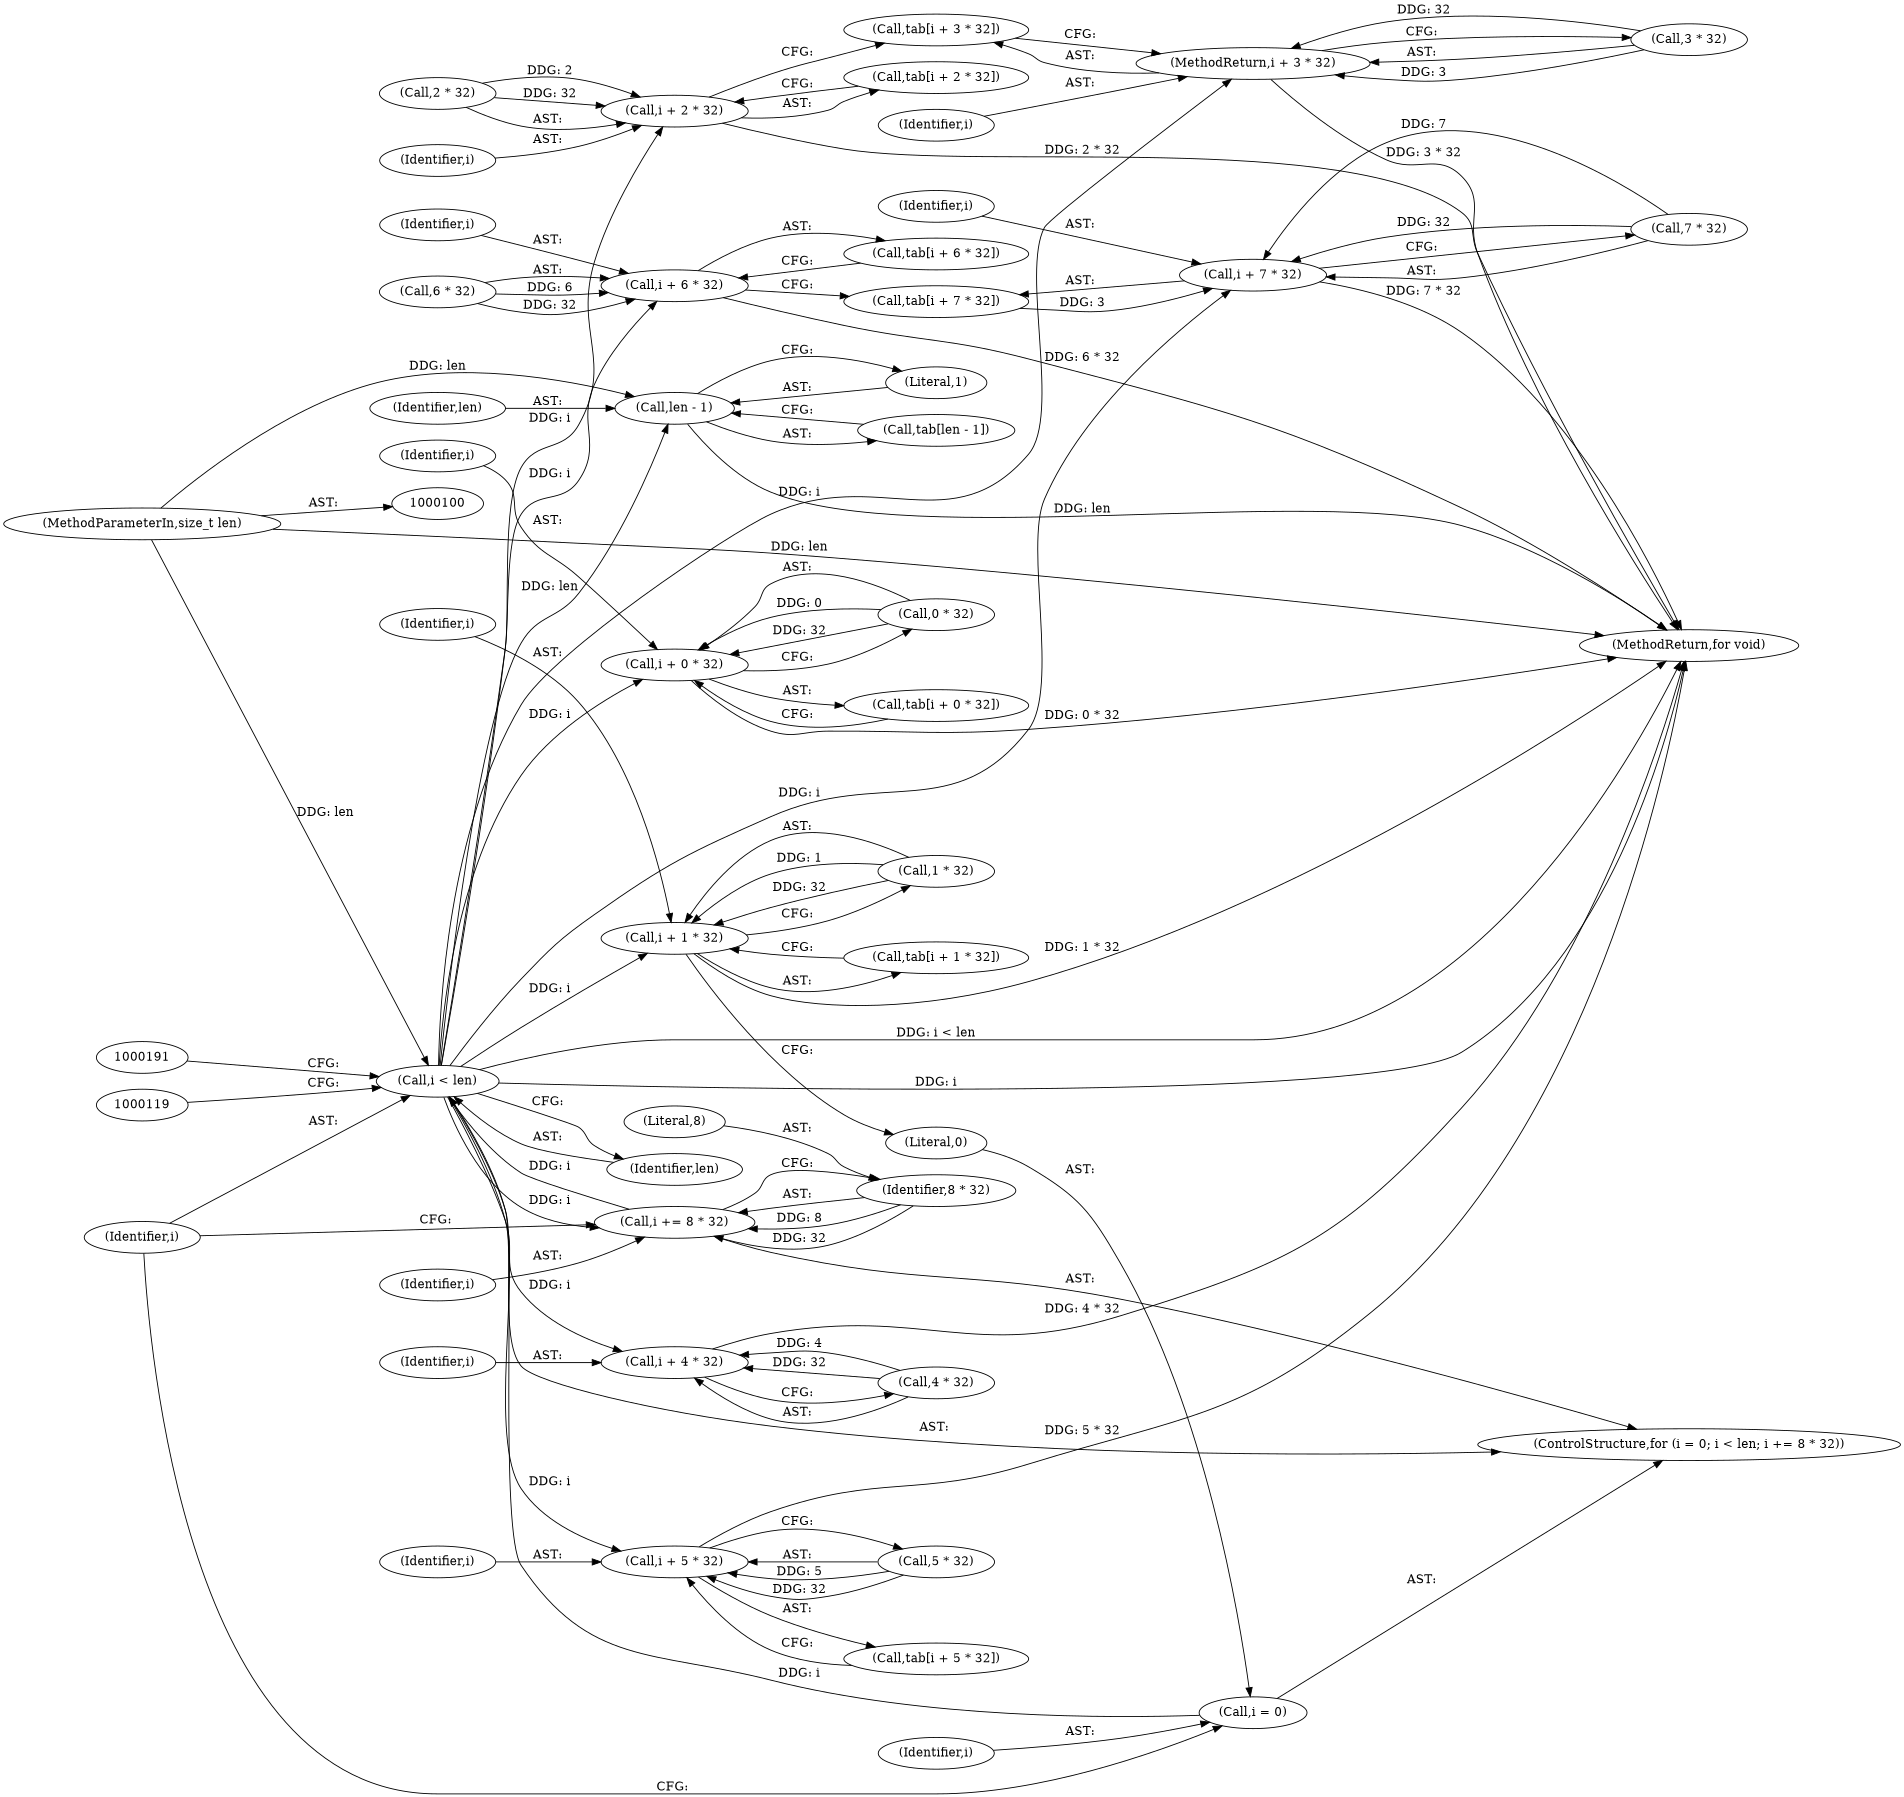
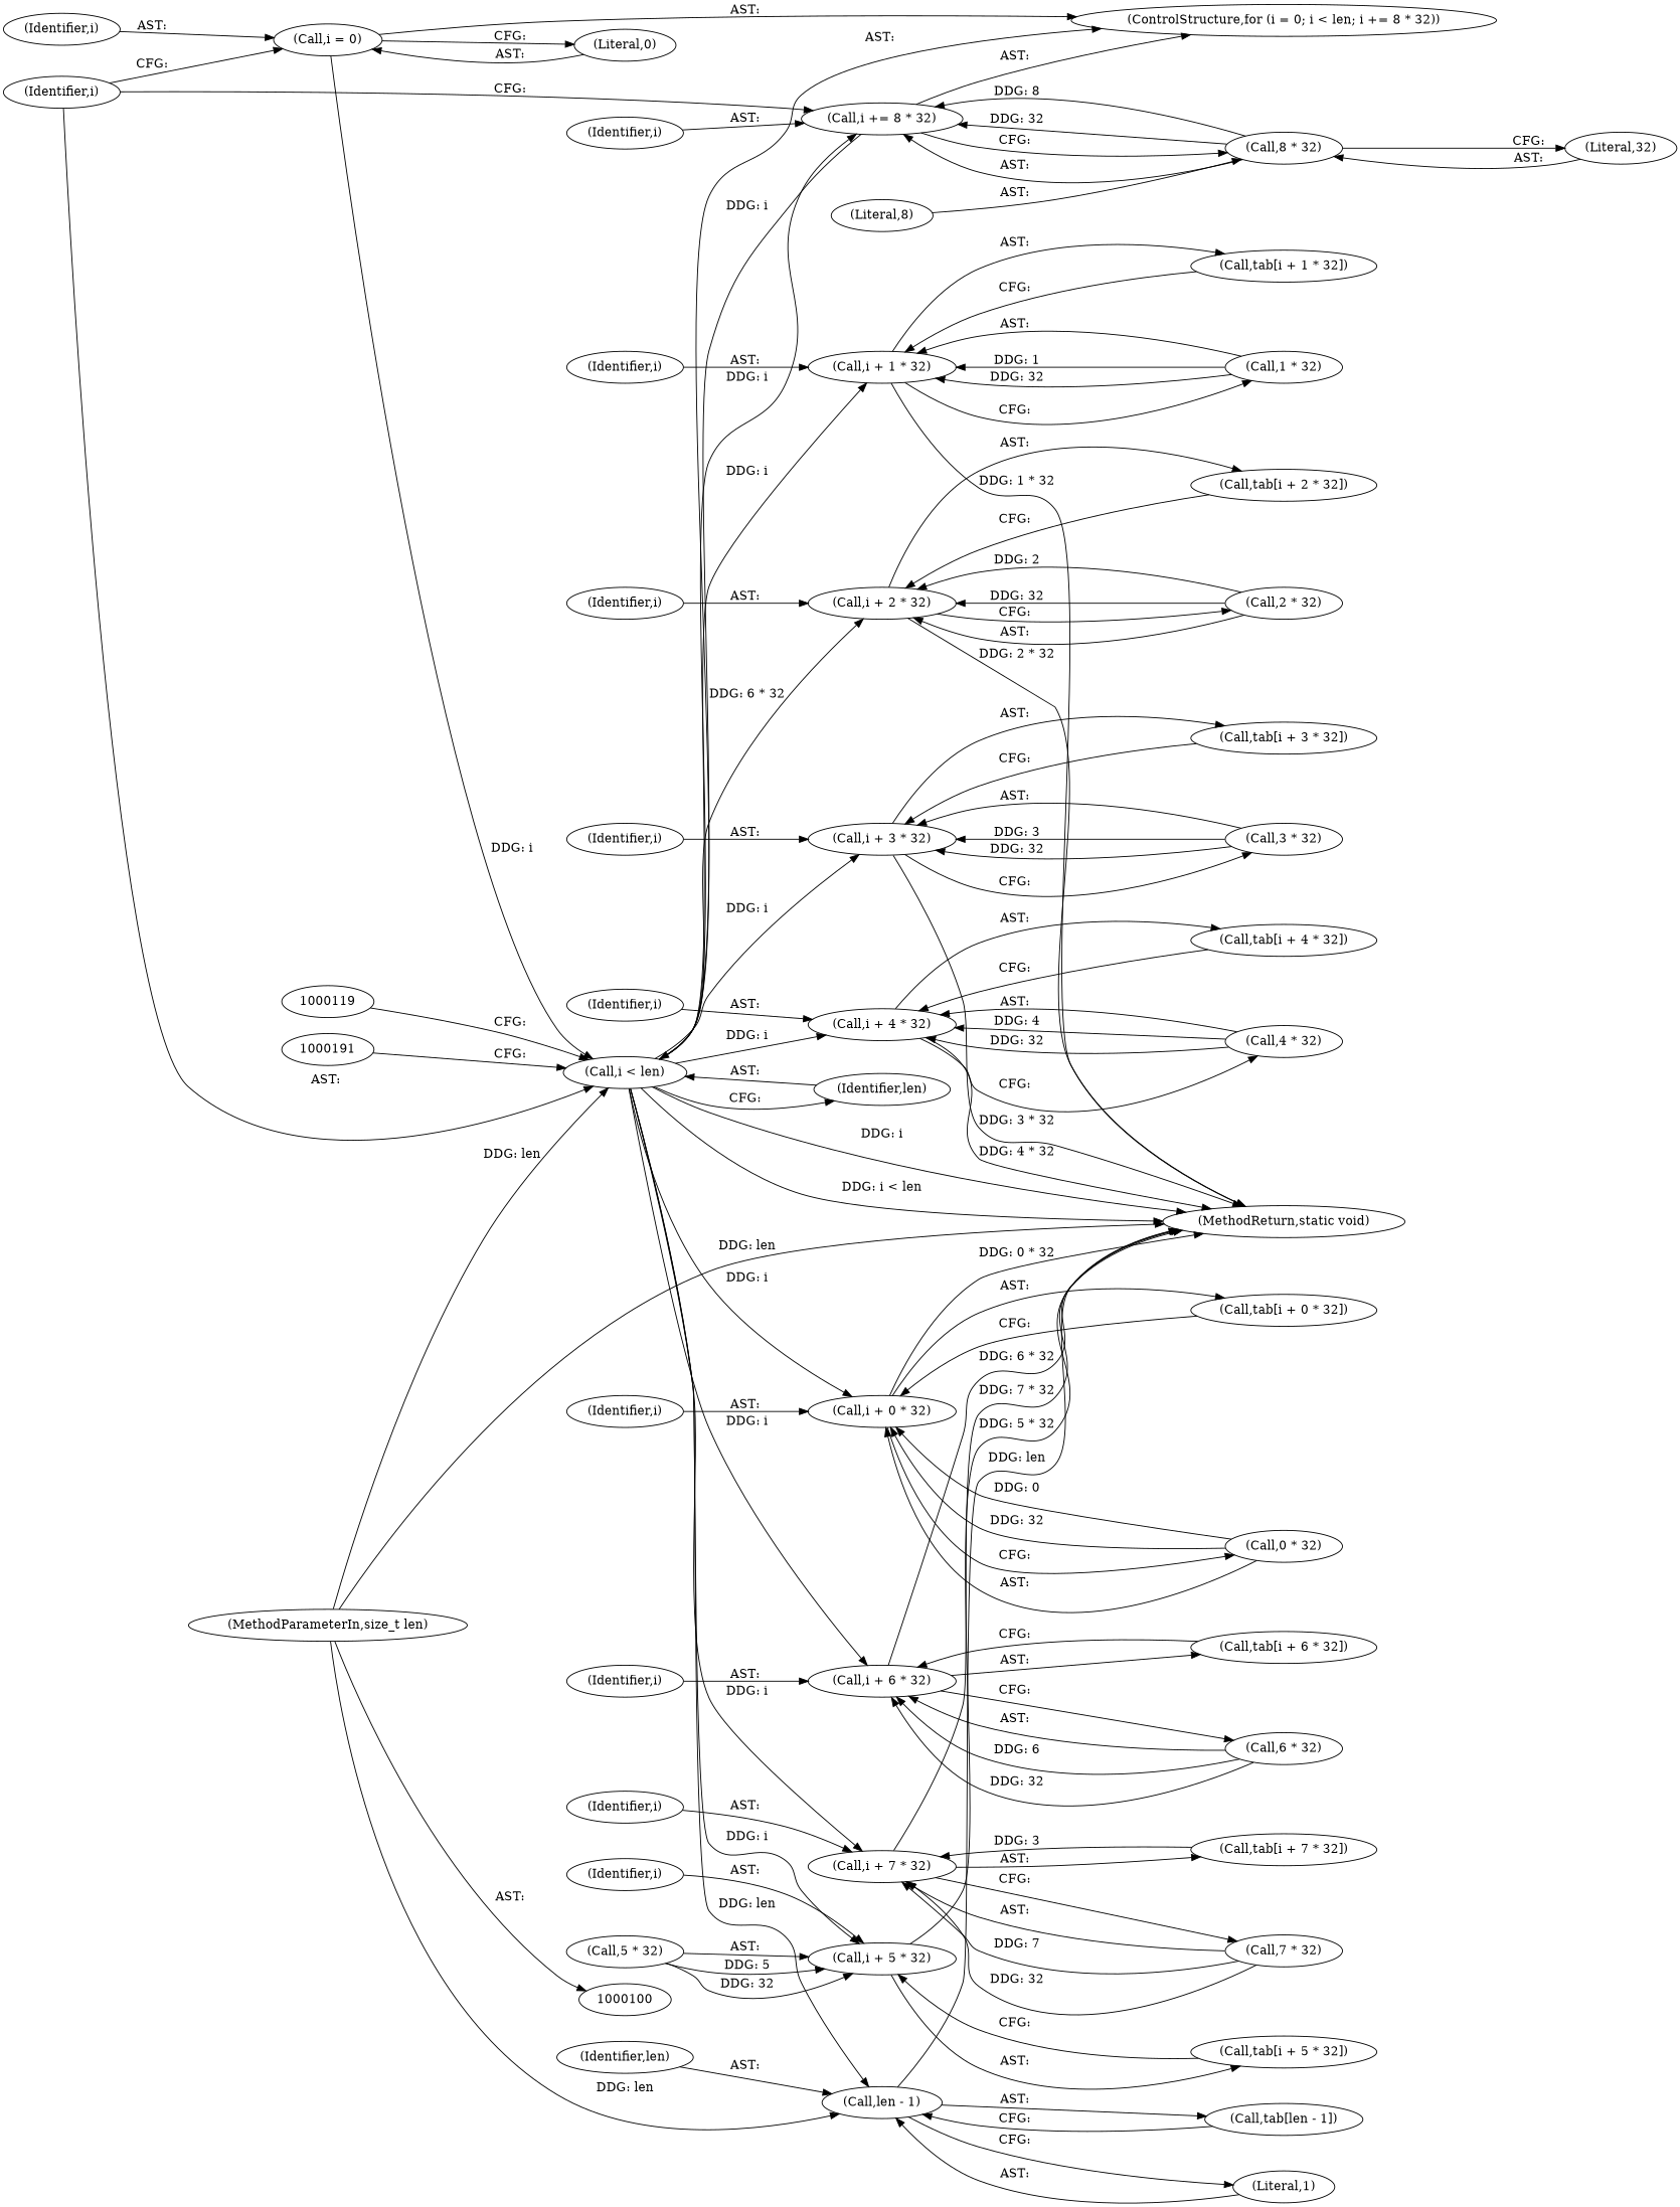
  digraph {
    rankdir=LR
    n1 [label="(Call,i < len)"]
    n2 [label="(Call,i += 8 * 32)"]
    n3 [label="(Call,i + 0 * 32)"]
    n4 [label="(Call,i + 1 * 32)"]
    n5 [label="(Call,i + 2 * 32)"]
-   n6 [label="(MethodReturn,i + 3 * 32)"]
+   n6 [label="(Call,i + 3 * 32)"]
    n7 [label="(Call,i + 4 * 32)"]
    n8 [label="(Call,i + 5 * 32)"]
    n9 [label="(Call,i + 6 * 32)"]
    n10 [label="(Call,i + 7 * 32)"]
    n11 [label="(Call,len - 1)"]
-   n12 [label="(MethodReturn,for void)"]
+   n12 [label="(MethodReturn,static void)"]
    n13 [label="(Identifier,len)"]
    n14 [label="(ControlStructure,for (i = 0; i < len; i += 8 * 32))"]
-   n15 [label="(Identifier,8 * 32)"]
+   n15 [label="(Call,8 * 32)"]
    n16 [label="(Call,tab[i + 0 * 32])"]
    n17 [label="(Call,0 * 32)"]
    n18 [label="(Call,1 * 32)"]
    n19 [label="(Call,tab[i + 1 * 32])"]
    n20 [label="(Call,2 * 32)"]
    n21 [label="(Call,tab[i + 2 * 32])"]
    n22 [label="(Call,tab[i + 3 * 32])"]
    n23 [label="(Call,3 * 32)"]
+   n24 [label="(Call,tab[i + 4 * 32])"]
    n25 [label="(Call,4 * 32)"]
    n26 [label="(Call,tab[i + 5 * 32])"]
    n27 [label="(Call,5 * 32)"]
    n28 [label="(Call,tab[i + 6 * 32])"]
    n29 [label="(Call,6 * 32)"]
    n30 [label="(Call,7 * 32)"]
    n31 [label="(Call,tab[i + 7 * 32])"]
    n32 [label="(Call,tab[len - 1])"]
    n33 [label="(Literal,1)"]
    n34 [label="(Call,i = 0)"]
    n35 [label="(Literal,0)"]
+   n36 [label="(Literal,32)"]
    n37 [label="(MethodParameterIn,size_t len)"]
    1000100
    n39 [label="(Identifier,i)"]
    n40 [label="(Identifier,i)"]
    n41 [label="(Identifier,i)"]
    n42 [label="(Identifier,i)"]
    n43 [label="(Identifier,i)"]
    n44 [label="(Identifier,i)"]
    n45 [label="(Identifier,i)"]
    n46 [label="(Identifier,i)"]
    n47 [label="(Identifier,i)"]
    n48 [label="(Identifier,len)"]
    n49 [label="(Identifier,i)"]
    n50 [label="(Identifier,i)"]
    n51 [label="(Literal,8)"]
    1000119
    1000191
    n1 -> n2 [label="DDG: i"]
    n1 -> n3 [label="DDG: i"]
    n1 -> n4 [label="DDG: i"]
-   n1 -> n5 [label="DDG: i"]
+   n1 -> n5 [label="DDG: 6 * 32"]
    n1 -> n6 [label="DDG: i"]
    n1 -> n7 [label="DDG: i"]
    n1 -> n8 [label="DDG: i"]
    n1 -> n9 [label="DDG: i"]
    n1 -> n10 [label="DDG: i"]
    n1 -> n11 [label="DDG: len"]
    n1 -> n12 [label="DDG: i"]
    n1 -> n12 [label="DDG: i < len"]
    n1 -> n13 [label="CFG: "]
    n1 -> n14 [label="AST: "]
    n2 -> n1 [label="DDG: i"]
    n2 -> n14 [label="AST: "]
    n2 -> n15 [label="CFG: "]
    n3 -> n12 [label="DDG: 0 * 32"]
    n3 -> n16 [label="AST: "]
    n3 -> n17 [label="CFG: "]
    n4 -> n12 [label="DDG: 1 * 32"]
    n4 -> n18 [label="CFG: "]
    n4 -> n19 [label="AST: "]
    n5 -> n12 [label="DDG: 2 * 32"]
-   n5 -> n22 [label="CFG: "]
+   n5 -> n20 [label="CFG: "]
    n5 -> n21 [label="AST: "]
    n6 -> n12 [label="DDG: 3 * 32"]
    n6 -> n22 [label="AST: "]
    n6 -> n23 [label="CFG: "]
    n7 -> n12 [label="DDG: 4 * 32"]
+   n7 -> n24 [label="AST: "]
    n7 -> n25 [label="CFG: "]
    n8 -> n12 [label="DDG: 5 * 32"]
    n8 -> n26 [label="AST: "]
-   n8 -> n27 [label="CFG: "]
    n9 -> n12 [label="DDG: 6 * 32"]
    n9 -> n28 [label="AST: "]
-   n9 -> n31 [label="CFG: "]
+   n9 -> n29 [label="CFG: "]
    n10 -> n12 [label="DDG: 7 * 32"]
    n10 -> n30 [label="CFG: "]
    n10 -> n31 [label="AST: "]
    n11 -> n12 [label="DDG: len"]
    n11 -> n32 [label="AST: "]
    n11 -> n33 [label="CFG: "]
    n13 -> n1 [label="AST: "]
    n15 -> n2 [label="AST: "]
    n15 -> n2 [label="DDG: 8"]
    n15 -> n2 [label="DDG: 32"]
+   n15 -> n36 [label="CFG: "]
    n16 -> n3 [label="CFG: "]
    n17 -> n3 [label="AST: "]
    n17 -> n3 [label="DDG: 0"]
    n17 -> n3 [label="DDG: 32"]
    n18 -> n4 [label="AST: "]
    n18 -> n4 [label="DDG: 1"]
    n18 -> n4 [label="DDG: 32"]
    n19 -> n4 [label="CFG: "]
    n20 -> n5 [label="AST: "]
    n20 -> n5 [label="DDG: 2"]
    n20 -> n5 [label="DDG: 32"]
    n21 -> n5 [label="CFG: "]
    n22 -> n6 [label="CFG: "]
    n23 -> n6 [label="AST: "]
    n23 -> n6 [label="DDG: 3"]
    n23 -> n6 [label="DDG: 32"]
+   n24 -> n7 [label="CFG: "]
    n25 -> n7 [label="AST: "]
    n25 -> n7 [label="DDG: 4"]
    n25 -> n7 [label="DDG: 32"]
    n26 -> n8 [label="CFG: "]
    n27 -> n8 [label="AST: "]
    n27 -> n8 [label="DDG: 5"]
    n27 -> n8 [label="DDG: 32"]
    n28 -> n9 [label="CFG: "]
    n29 -> n9 [label="AST: "]
    n29 -> n9 [label="DDG: 6"]
    n29 -> n9 [label="DDG: 32"]
    n30 -> n10 [label="AST: "]
    n30 -> n10 [label="DDG: 7"]
    n30 -> n10 [label="DDG: 32"]
    n31 -> n10 [label="DDG: 3"]
    n32 -> n11 [label="CFG: "]
    n33 -> n11 [label="AST: "]
    n34 -> n1 [label="DDG: i"]
    n34 -> n14 [label="AST: "]
-   n4 -> n35 [label="CFG: "]
+   n34 -> n35 [label="CFG: "]
    n35 -> n34 [label="AST: "]
+   n36 -> n15 [label="AST: "]
    n37 -> n1 [label="DDG: len"]
    n37 -> n11 [label="DDG: len"]
    n37 -> n12 [label="DDG: len"]
    n37 -> 1000100 [label="AST: "]
    n39 -> n34 [label="AST: "]
    n40 -> n8 [label="AST: "]
    n41 -> n6 [label="AST: "]
    n42 -> n5 [label="AST: "]
    n43 -> n2 [label="AST: "]
    n44 -> n1 [label="AST: "]
    n44 -> n2 [label="CFG: "]
    n44 -> n34 [label="CFG: "]
    n45 -> n4 [label="AST: "]
    n46 -> n7 [label="AST: "]
    n47 -> n3 [label="AST: "]
    n48 -> n11 [label="AST: "]
    n49 -> n9 [label="AST: "]
    n50 -> n10 [label="AST: "]
    n51 -> n15 [label="AST: "]
    1000119 -> n1 [label="CFG: "]
    1000191 -> n1 [label="CFG: "]
  }
